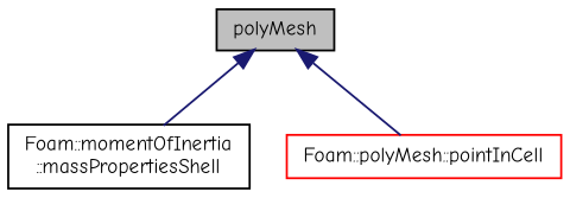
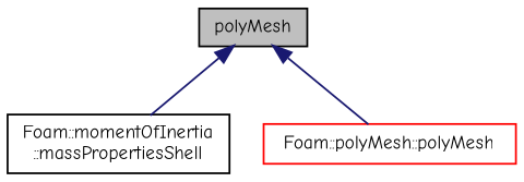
  digraph {
    fontname="Comic Neue"
    rankdir=TB
    node [color=black fontname="Comic Neue" fontsize=10 shape=record]
    edge [color=midnightblue dir=back fontname="Comic Neue" fontsize=10 labelfontname=Helvetica labelfontsize=10 style=solid]
    n1 [fillcolor=grey75 fontcolor=black height=0.2 label=polyMesh style=filled width=0.4]
    n2 [height=0.2 label="Foam::momentOfInertia\l::massPropertiesShell" width=0.4]
-   n3 [color=red height=0.2 label="Foam::polyMesh::pointInCell" width=0.4]
+   n3 [color=red height=0.2 label="Foam::polyMesh::polyMesh" width=0.4]
    n1 -> n2
    n1 -> n3
  }
